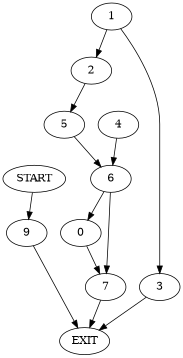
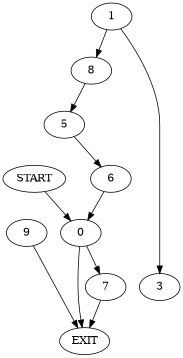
  digraph {
    n1 [label=START]
    9
    1
-   2
+   2 [label=8]
    3
    n6 [label=EXIT]
    5
-   4
    6
    7
    n11 [label=0]
-   n1 -> 9
+   n1 -> n11
    9 -> n6
    1 -> 2
    1 -> 3
    2 -> 5
-   3 -> n6
+   n11 -> n6
    5 -> 6
-   4 -> 6
-   6 -> 7
    6 -> n11
    7 -> n6
    n11 -> 7
  }
